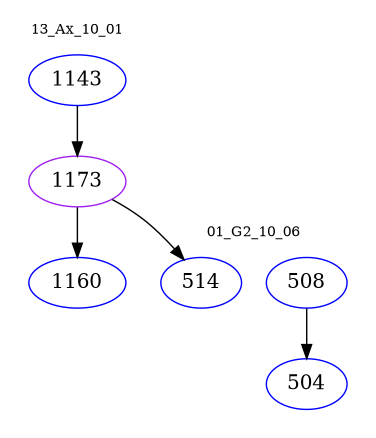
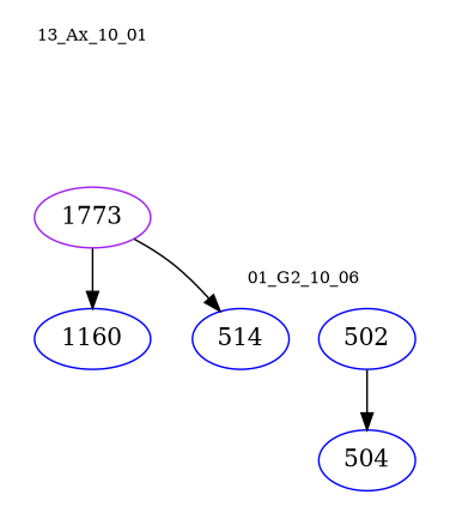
  digraph {
    node [color=blue]
    edge [color=black]
-   n1 [label=1143]
    n2 [label=1160]
-   n3 [color=purple label=1173]
-   n4 [label=508]
+   n3 [color=purple label=1773]
+   n4 [label=502]
    n5 [label=504]
    n6 [label=514]
    subgraph cluster_1 {
      color=white
      fontsize=10
      label="13_Ax_10_01"
-     n1
      n2
      n3
    }
    subgraph cluster_2 {
      color=white
      fontsize=10
      label="01_G2_10_06"
      n4
      n5
      n6
    }
-   n1 -> n3
    n3 -> n2
    n3 -> n6
    n4 -> n5
  }
